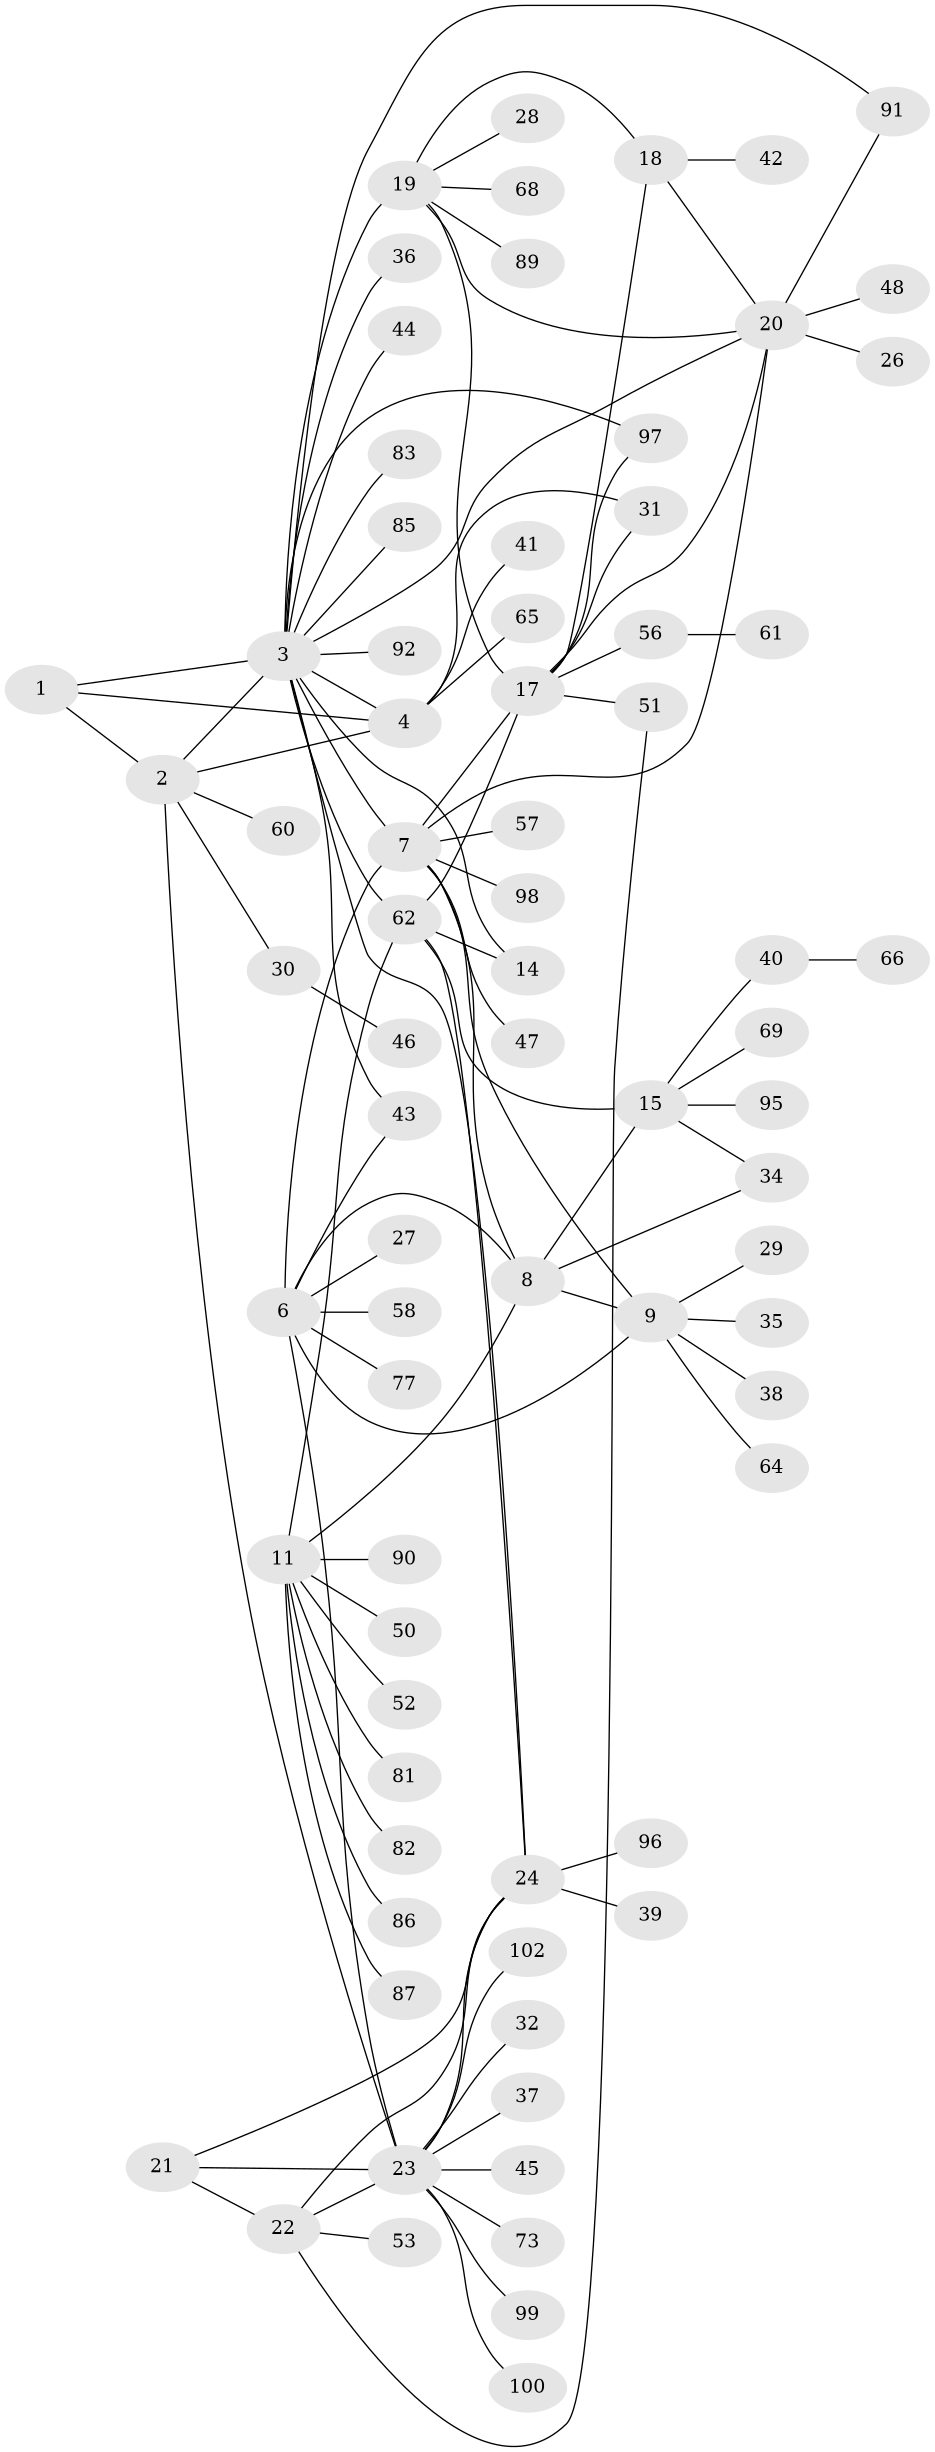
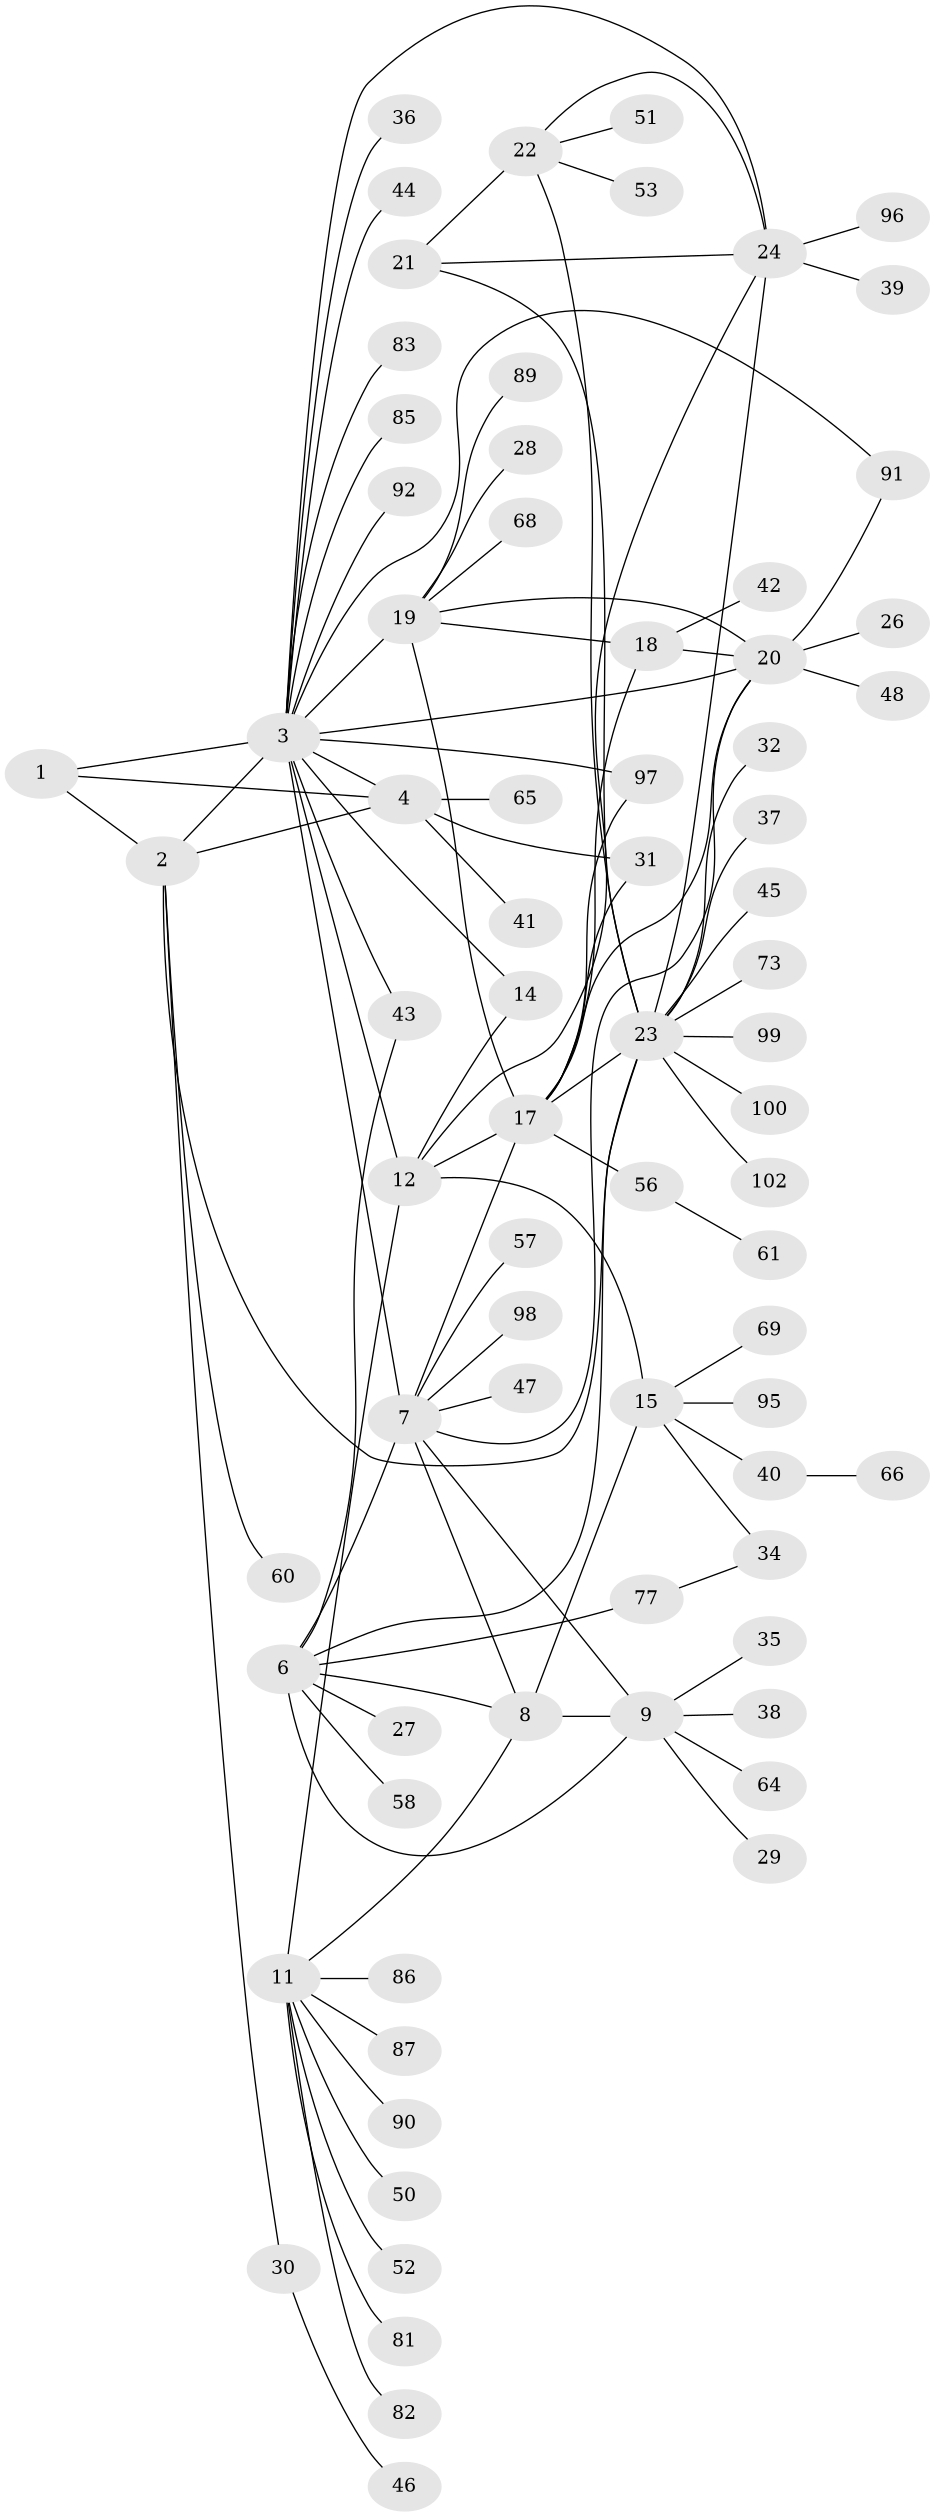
  graph {
    rankdir=LR
    node [color=gray90 style=filled]
    1
    2
    3 [super="+5"]
    4 [super="+84"]
    23 [super="+25"]
    30 [super="+80"]
    60 [super="+69"]
    7 [super="+93"]
-   12 [super="+14" label=62]
+   12 [super="+14"]
    n10 [label=19 super="+19"]
    20 [super="+71"]
    24 [super="+72"]
    36
    43 [super="+78"]
    44
    n16 [label=14]
    83
    85
    91
    92
    97
    31
    41
    65
    32
    37
    45
    73
    99
    100
    102
    46
    8 [super="+33"]
    9 [super="+10"]
    17 [super="+62"]
    47
    57
    98
    15 [super="+75"]
    18 [super="+94"]
    28
    68 [super="+88"]
    89
    26
    48 [super="+74"]
    39
    96
    6 [super="+49"]
    27
    58
    77 [super="+79"]
    34 [super="+70"]
    29
    35
    38
    64
    56
    40
    n59 [label=69]
    95
    11 [super="+13"]
    50
    52
    81
    82
    86
    87
    90
    66
    42 [super="+55"]
    61 [super="+67"]
    21 [super="+101"]
    22 [super="+76"]
    51
    53 [super="+63"]
    1 -- 2
    1 -- 3 [weight=2]
    1 -- 4
    2 -- 3 [weight=2]
    2 -- 4
    2 -- 23
    2 -- 30
    2 -- 60
    3 -- 4 [weight=2]
    3 -- 7
    3 -- 12
    3 -- n10
    3 -- 20
    3 -- 24
    3 -- 36
    3 -- 43
    3 -- 44
    3 -- n16
    3 -- 83
    3 -- 85
    3 -- 91
    3 -- 92
    3 -- 97
    4 -- 31
    4 -- 41
    4 -- 65
    23 -- 24 [weight=2]
    23 -- 32
    23 -- 37
    23 -- 45
    23 -- 73
    23 -- 99
    23 -- 100
    23 -- 102
    30 -- 46
    7 -- 20
    7 -- 8
    7 -- 9 [weight=2]
    7 -- 17
    7 -- 47
    7 -- 57
    7 -- 98
    12 -- 24
    12 -- n16
    12 -- 17
    12 -- 15 [weight=2]
    n10 -- 20 [weight=2]
    n10 -- 17 [weight=2]
    n10 -- 18 [weight=2]
    n10 -- 28
    n10 -- 68
    n10 -- 89
    20 -- 91
    20 -- 26
    20 -- 48
    24 -- 39
    24 -- 96
    8 -- 9 [weight=2]
    8 -- 15
-   8 -- 34
+   77 -- 34
    9 -- 29
    9 -- 35
    9 -- 38
    9 -- 64
-   17 -- 51
+   17 -- 23
    17 -- 20
    17 -- 97
    17 -- 31
    17 -- 18
    17 -- 56
    15 -- 34
    15 -- 40
    15 -- n59
    15 -- 95
    18 -- 20
    18 -- 42
    6 -- 23
    6 -- 7
    6 -- 43
    6 -- 8
    6 -- 9 [weight=2]
    6 -- 27
    6 -- 58
    6 -- 77
    56 -- 61
    40 -- 66
    11 -- 12 [weight=4]
    11 -- 8 [weight=2]
    11 -- 50
    11 -- 52
    11 -- 81
    11 -- 82
    11 -- 86
    11 -- 87
    11 -- 90
    21 -- 23 [weight=2]
    21 -- 24
    21 -- 22
    22 -- 23 [weight=2]
    22 -- 24
    22 -- 51
    22 -- 53
  }
